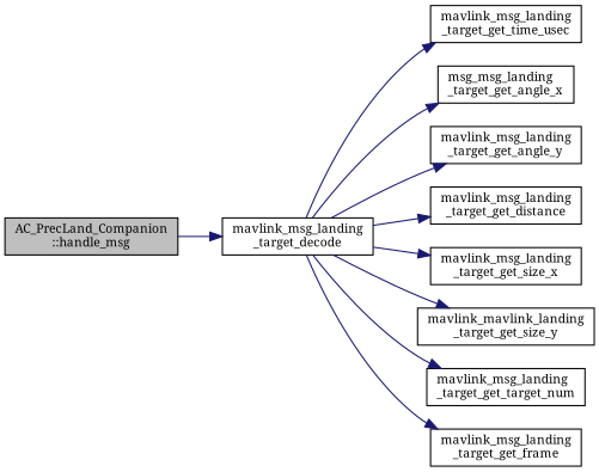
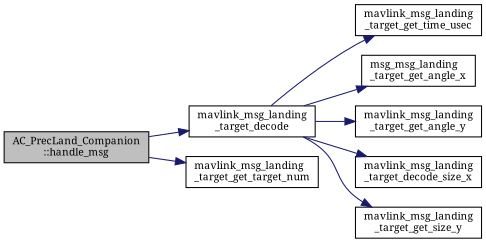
  digraph {
    fontname="Noto Serif"
    rankdir=LR
    node [color=black fillcolor=white fontname="Noto Serif" fontsize=10 shape=record style=filled]
    edge [color=midnightblue fontname="Noto Serif" fontsize=10 labelfontname=Helvetica labelfontsize=10 style=solid]
    n1 [fillcolor=grey75 fontcolor=black height=0.2 label="AC_PrecLand_Companion\l::handle_msg" width=0.4]
    n2 [height=0.2 label="mavlink_msg_landing\l_target_decode" width=0.4]
    n3 [height=0.2 label="mavlink_msg_landing\l_target_get_time_usec" width=0.4]
    n4 [height=0.2 label="msg_msg_landing\l_target_get_angle_x" width=0.4]
    n5 [height=0.2 label="mavlink_msg_landing\l_target_get_angle_y" width=0.4]
-   n6 [height=0.2 label="mavlink_msg_landing\l_target_get_distance" width=0.4]
-   n7 [height=0.2 label="mavlink_msg_landing\l_target_get_size_x" width=0.4]
-   n8 [height=0.2 label="mavlink_mavlink_landing\l_target_get_size_y" width=0.4]
+   n7 [height=0.2 label="mavlink_msg_landing\l_target_decode_size_x" width=0.4]
+   n8 [height=0.2 label="mavlink_msg_landing\l_target_get_size_y" width=0.4]
    n9 [height=0.2 label="mavlink_msg_landing\l_target_get_target_num" width=0.4]
-   n10 [height=0.2 label="mavlink_msg_landing\l_target_get_frame" width=0.4]
    n1 -> n2
    n2 -> n3
    n2 -> n4
    n2 -> n5
-   n2 -> n6
    n2 -> n7
    n2 -> n8
-   n2 -> n9
-   n2 -> n10
+   n1 -> n9
  }
